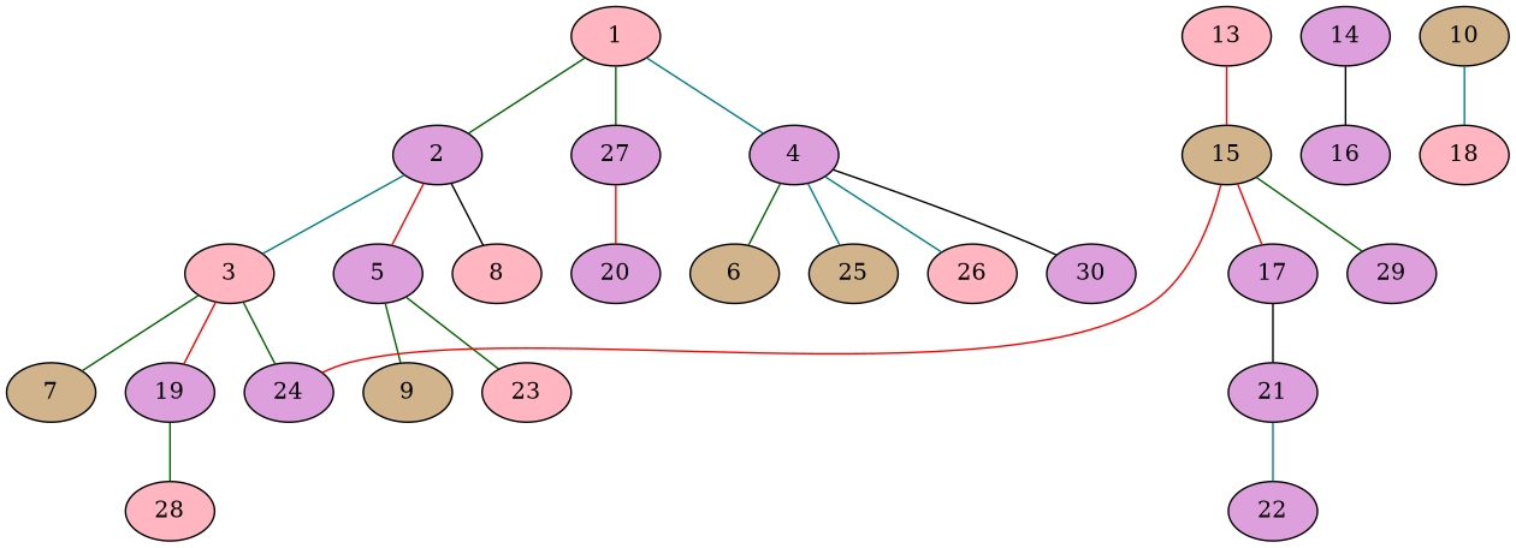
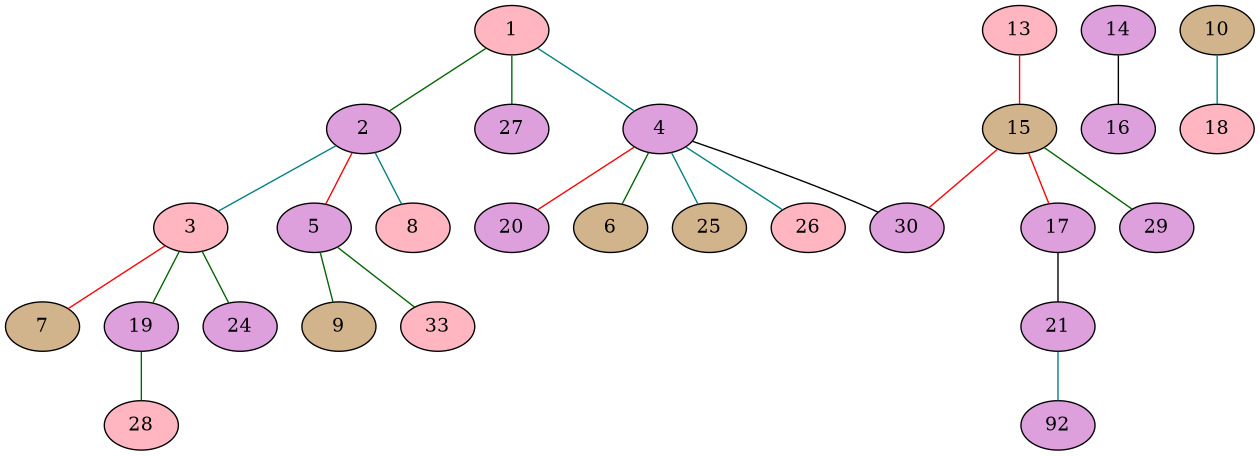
  graph {
    node [fillcolor=plum style=filled]
    edge [color=darkgreen]
    1 [fillcolor=lightpink]
    2
    4
    27
    3 [fillcolor=lightpink]
    5
    8 [fillcolor=lightpink]
    6 [fillcolor=tan]
    20
    25 [fillcolor=tan]
    26 [fillcolor=lightpink]
    30
    7 [fillcolor=tan]
    19
    24
    9 [fillcolor=tan]
-   23 [fillcolor=lightpink]
+   23 [fillcolor=lightpink label=33]
    14
    16
    10 [fillcolor=tan]
    18 [fillcolor=lightpink]
    28 [fillcolor=lightpink]
    13 [fillcolor=lightpink]
    15 [fillcolor=tan]
    17
    29
    21
-   22
+   22 [label=92]
    1 -- 2
    1 -- 4 [color=teal]
    1 -- 27
    2 -- 3 [color=teal]
    2 -- 5 [color=red]
-   2 -- 8 [color=black]
+   2 -- 8 [color=teal]
    4 -- 6
-   27 -- 20 [color=red]
+   4 -- 20 [color=red]
    4 -- 25 [color=teal]
    4 -- 26 [color=teal]
    4 -- 30 [color=black]
-   3 -- 7
-   3 -- 19 [color=red]
+   3 -- 7 [color=red]
+   3 -- 19
    3 -- 24
    5 -- 9
    5 -- 23
    19 -- 28
    14 -- 16 [color=black]
    10 -- 18 [color=teal]
    13 -- 15 [color=red]
-   15 -- 24 [color=red]
+   15 -- 30 [color=red]
    15 -- 17 [color=red]
    15 -- 29
    17 -- 21 [color=black]
    21 -- 22 [color=teal]
  }
